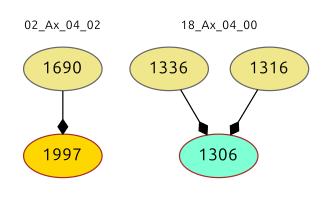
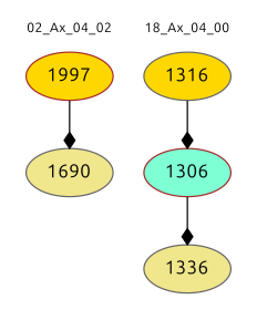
  digraph {
    fontname=Ubuntu
    node [color=gray40 fillcolor=gold fontname=Ubuntu style=filled]
    edge [arrowhead=diamond color=black fontname=Ubuntu]
    n1 [color=brown label=1997]
    n2 [fillcolor=khaki label=1690]
-   n3 [fillcolor=khaki label=1316]
+   n3 [label=1316]
    n4 [color=brown fillcolor=aquamarine label=1306]
    n5 [fillcolor=khaki label=1336]
    subgraph cluster_1 {
      color=white
      fontsize=10
      label="02_Ax_04_02"
      n1
      n2
    }
    subgraph cluster_2 {
      color=white
      fontsize=10
      label="18_Ax_04_00"
      n3
      n4
      n5
    }
-   n2 -> n1
+   n1 -> n2
    n3 -> n4
-   n5 -> n4
+   n4 -> n5
  }
